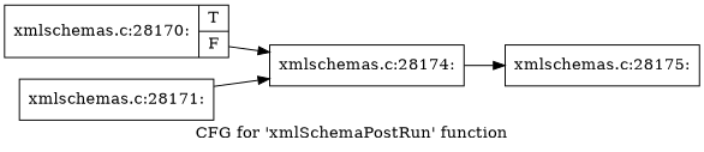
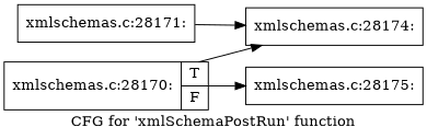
  digraph {
    label="CFG for 'xmlSchemaPostRun' function"
    rankdir=LR
    node [shape=record]
    n1 [label="{xmlschemas.c:28170:|{<s0>T|<s1>F}}"]
    n2 [label="{xmlschemas.c:28174:}"]
    n3 [label="{xmlschemas.c:28175:}"]
    n4 [label="{xmlschemas.c:28171:}"]
    n1 -> n2
-   n2 -> n3
+   n1 -> n3
    n4 -> n2
  }
